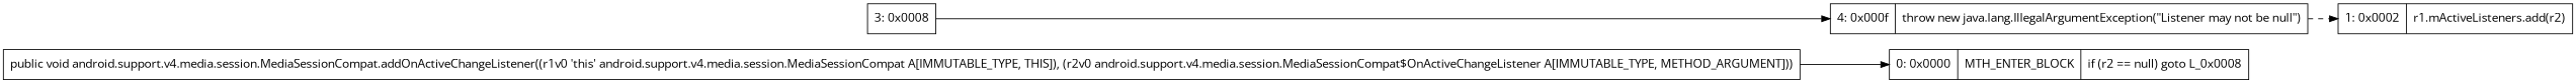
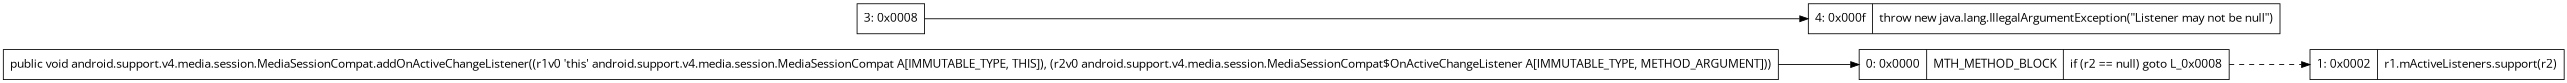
  digraph {
    fontname="Open Sans"
    rankdir=LR
    node [fontname="Open Sans" shape=record]
    edge [fontname="Open Sans"]
-   n1 [label="{0\:\ 0x0000|MTH_ENTER_BLOCK\l|if (r2 == null) goto L_0x0008\l}"]
-   n2 [label="{1\:\ 0x0002|r1.mActiveListeners.add(r2)\l}"]
+   n1 [label="{0\:\ 0x0000|MTH_METHOD_BLOCK\l|if (r2 == null) goto L_0x0008\l}"]
+   n2 [label="{1\:\ 0x0002|r1.mActiveListeners.support(r2)\l}"]
    n3 [label="{3\:\ 0x0008}"]
    n4 [label="{4\:\ 0x000f|throw new java.lang.IllegalArgumentException(\"Listener may not be null\")\l}"]
    n5 [label="{public void android.support.v4.media.session.MediaSessionCompat.addOnActiveChangeListener((r1v0 'this' android.support.v4.media.session.MediaSessionCompat A[IMMUTABLE_TYPE, THIS]), (r2v0 android.support.v4.media.session.MediaSessionCompat$OnActiveChangeListener A[IMMUTABLE_TYPE, METHOD_ARGUMENT])) }"]
-   n4 -> n2 [style=dashed]
+   n1 -> n2 [style=dashed]
    n3 -> n4
    n5 -> n1
  }
